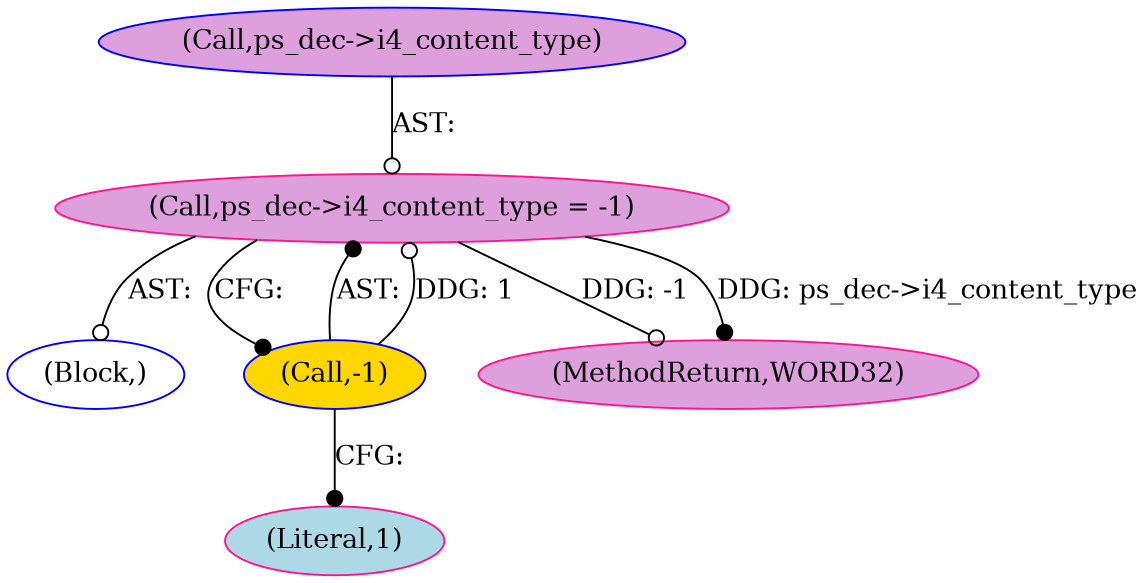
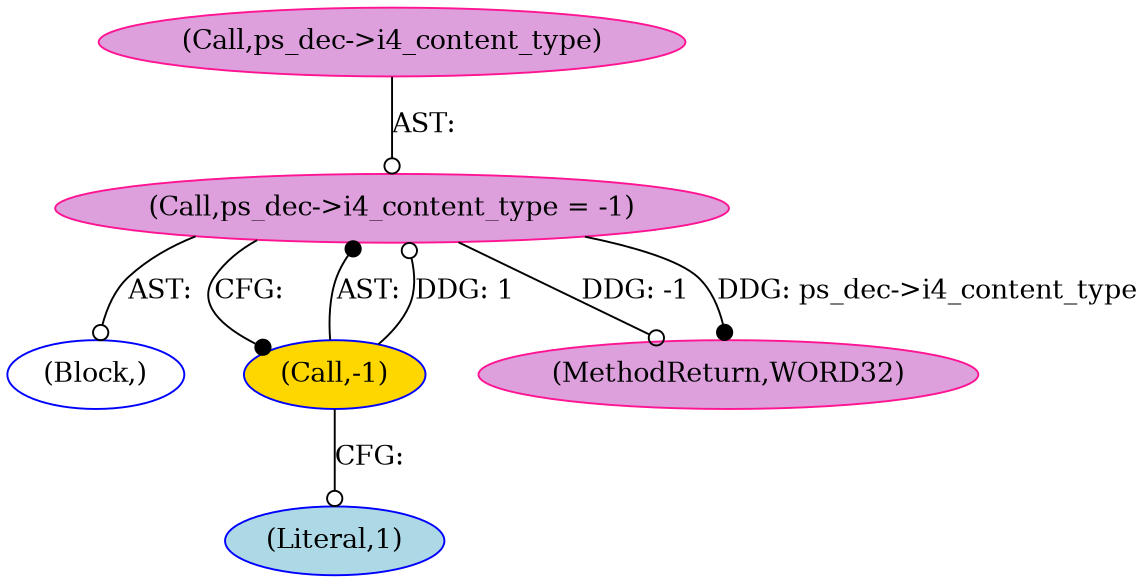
  digraph {
    node [color=deeppink fillcolor=plum style=filled]
    edge [arrowhead=odot]
    n1 [label="(Call,ps_dec->i4_content_type = -1)"]
    n2 [color=blue fillcolor=gold label="(Call,-1)"]
    n3 [color=blue fillcolor=white label="(Block,)"]
    n4 [label="(MethodReturn,WORD32)"]
-   n5 [fillcolor=lightblue label="(Literal,1)"]
-   n6 [color=blue label="(Call,ps_dec->i4_content_type)"]
+   n5 [color=blue fillcolor=lightblue label="(Literal,1)"]
+   n6 [label="(Call,ps_dec->i4_content_type)"]
    n1 -> n2 [arrowhead=dot label="CFG: "]
    n1 -> n3 [label="AST: "]
    n1 -> n4 [label="DDG: -1"]
    n1 -> n4 [arrowhead=dot label="DDG: ps_dec->i4_content_type"]
    n2 -> n1 [arrowhead=dot label="AST: "]
    n2 -> n1 [label="DDG: 1"]
-   n2 -> n5 [arrowhead=dot label="CFG: "]
+   n2 -> n5 [label="CFG: "]
    n6 -> n1 [label="AST: "]
  }
